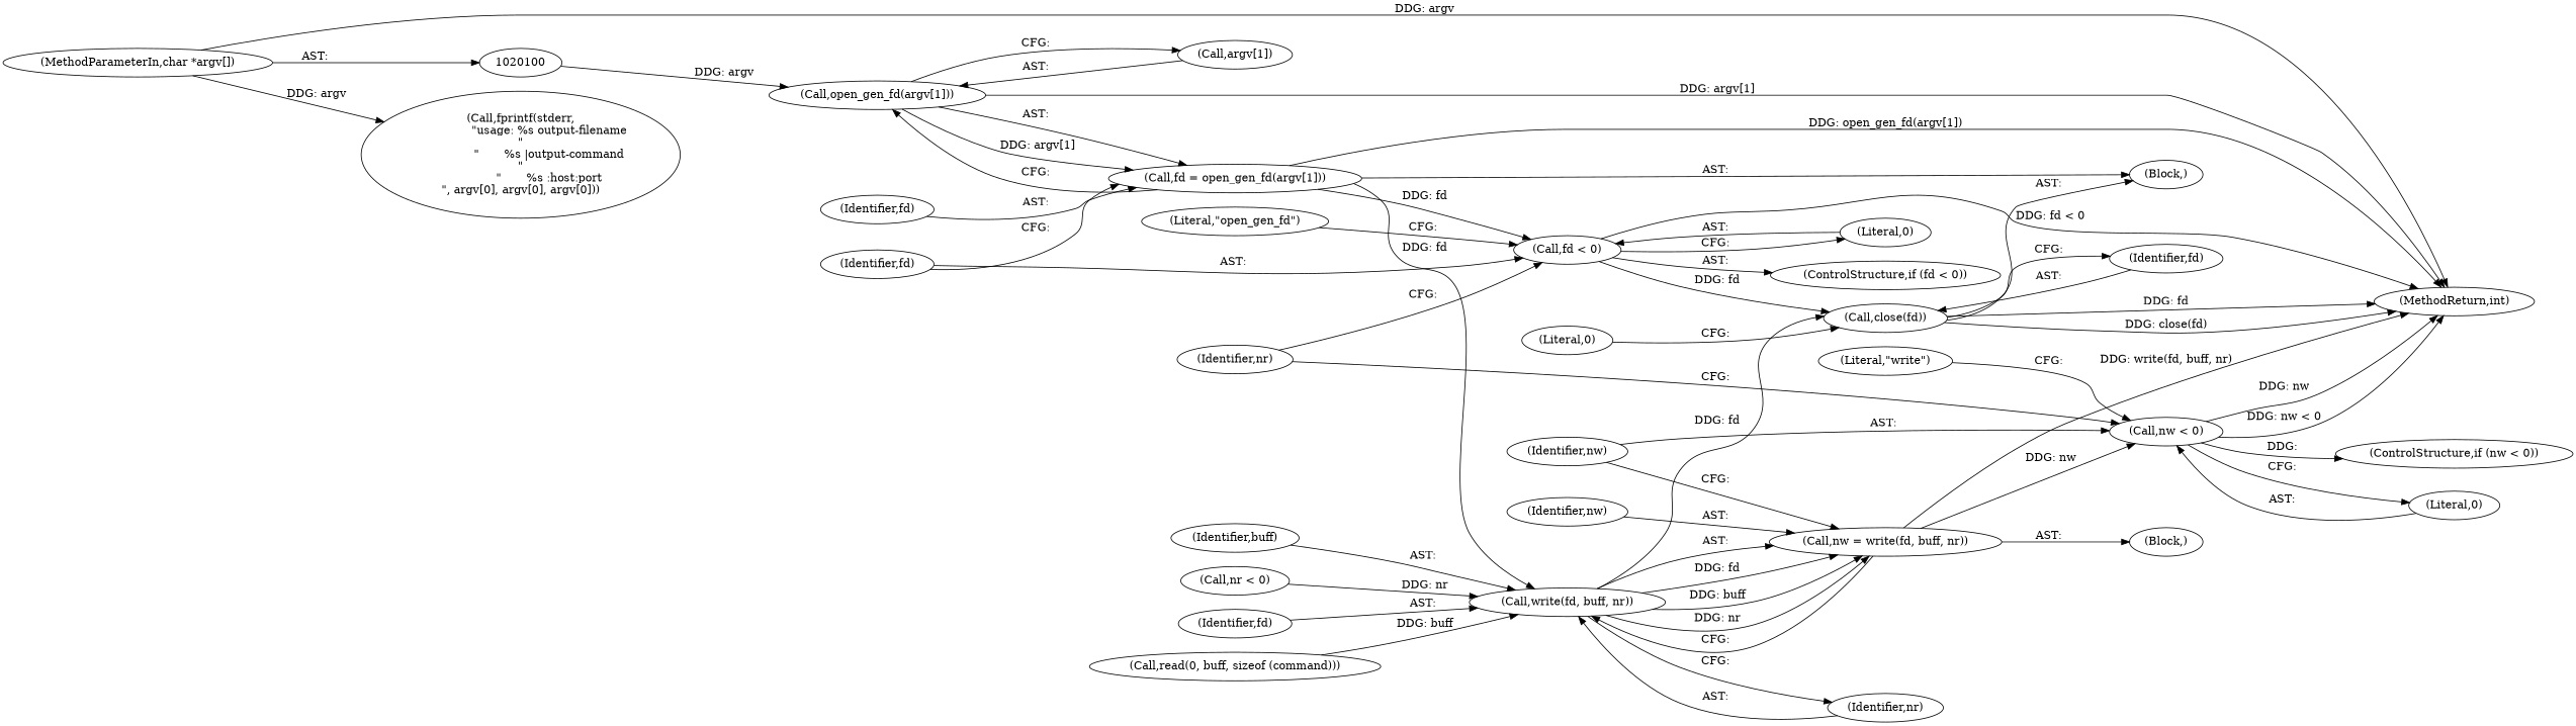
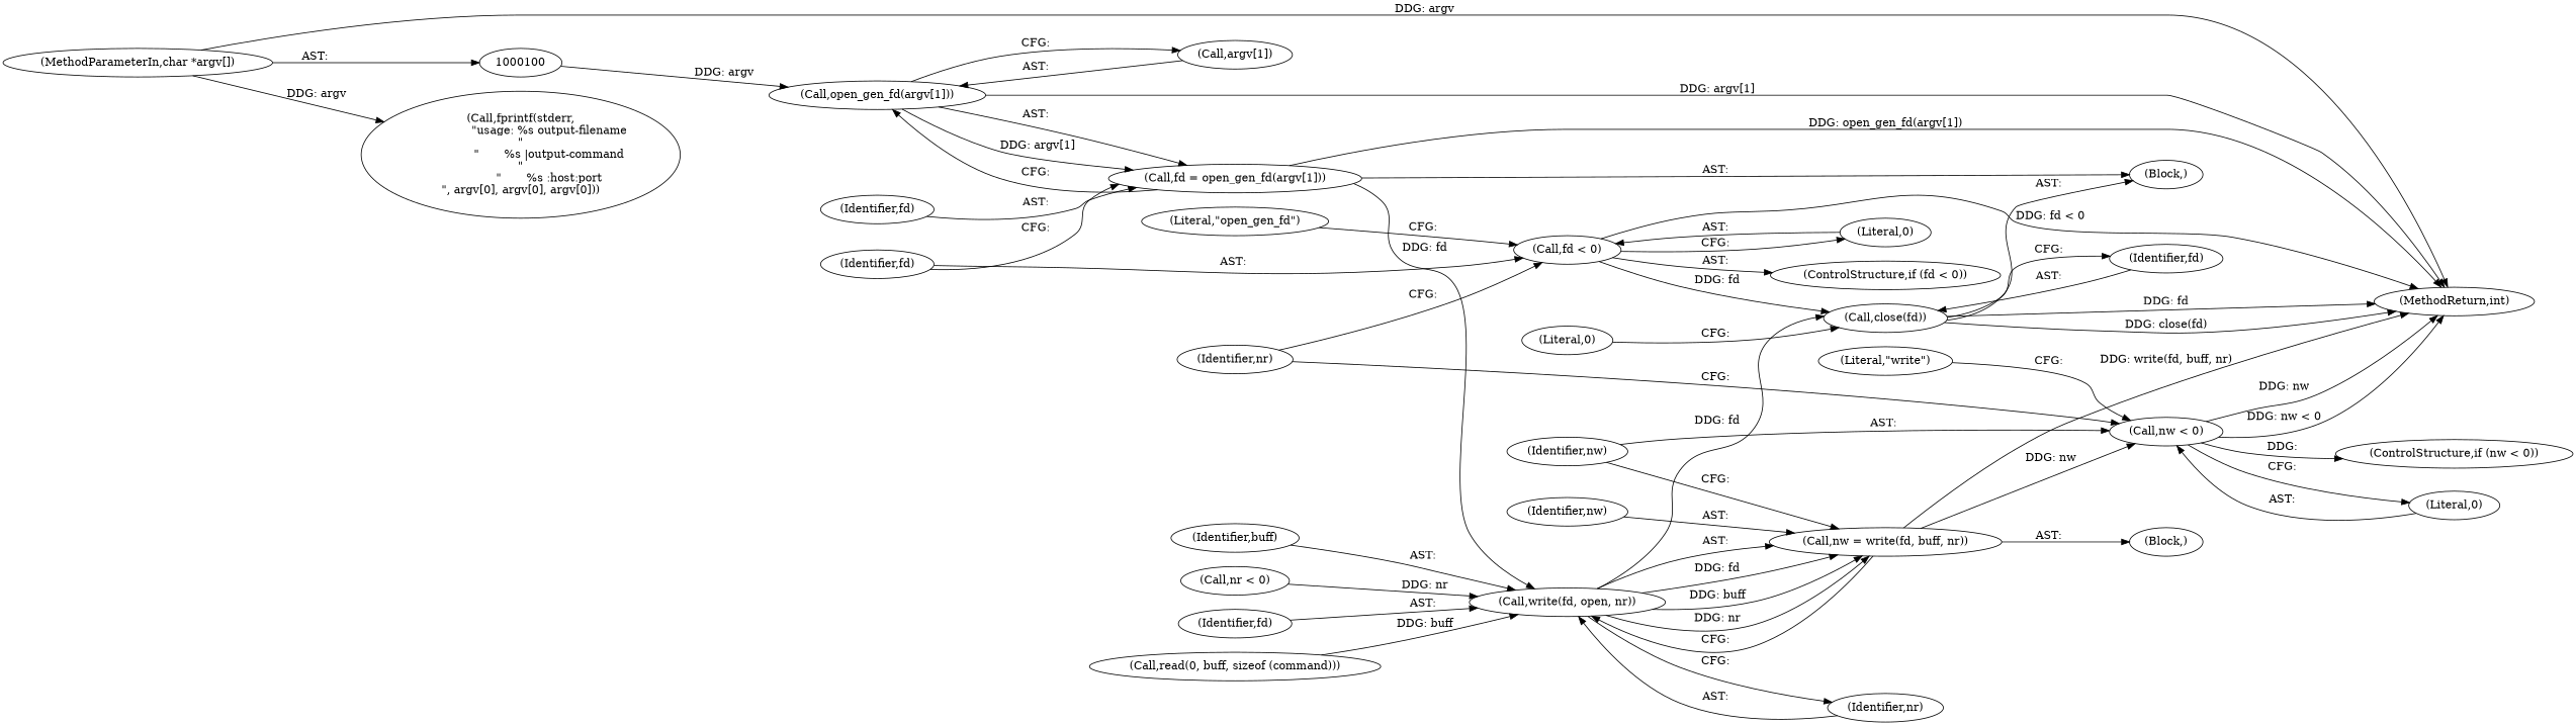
  digraph {
    rankdir=LR
    n1 [label="(Call,open_gen_fd(argv[1]))"]
    n2 [label="(Call,fd = open_gen_fd(argv[1]))"]
    n3 [label="(Call,argv[1])"]
    n4 [label="(MethodReturn,int)"]
    n5 [label="(Call,fd < 0)"]
    n6 [label="(Block,)"]
-   n7 [label="(Call,write(fd, buff, nr))"]
+   n7 [label="(Call,write(fd, open, nr))"]
    n8 [label="(MethodParameterIn,char *argv[])"]
    n9 [label="(Call,fprintf(stderr,\n                \"usage: %s output-filename\n\"\n                \"       %s |output-command\n\"\n                \"       %s :host:port\n\", argv[0], argv[0], argv[0]))"]
-   1000100 [label=1020100]
+   1000100
    n11 [label="(Call,close(fd))"]
    n12 [label="(ControlStructure,if (fd < 0))"]
    n13 [label="(Literal,0)"]
    n14 [label="(Call,nw = write(fd, buff, nr))"]
    n15 [label="(Identifier,nr)"]
    n16 [label="(Identifier,fd)"]
    n17 [label="(Call,nw < 0)"]
    n18 [label="(Block,)"]
    n19 [label="(Literal,0)"]
    n20 [label="(ControlStructure,if (nw < 0))"]
    n21 [label="(Literal,0)"]
    n22 [label="(Literal,\"write\")"]
    n23 [label="(Identifier,nr)"]
    n24 [label="(Call,read(0, buff, sizeof (command)))"]
    n25 [label="(Identifier,nw)"]
    n26 [label="(Identifier,buff)"]
    n27 [label="(Identifier,nw)"]
    n28 [label="(Identifier,fd)"]
    n29 [label="(Literal,\"open_gen_fd\")"]
    n30 [label="(Call,nr < 0)"]
    n31 [label="(Identifier,fd)"]
    n32 [label="(Identifier,fd)"]
    n1 -> n2 [label="AST: "]
    n1 -> n2 [label="DDG: argv[1]"]
    n1 -> n3 [label="CFG: "]
    n1 -> n4 [label="DDG: argv[1]"]
    n2 -> n1 [label="CFG: "]
    n2 -> n4 [label="DDG: open_gen_fd(argv[1])"]
-   n2 -> n5 [label="DDG: fd"]
    n2 -> n6 [label="AST: "]
    n2 -> n7 [label="DDG: fd"]
    n3 -> n1 [label="AST: "]
    n5 -> n4 [label="DDG: fd < 0"]
    n5 -> n11 [label="DDG: fd"]
    n5 -> n12 [label="AST: "]
    n5 -> n13 [label="CFG: "]
    n7 -> n11 [label="DDG: fd"]
    n7 -> n14 [label="AST: "]
    n7 -> n14 [label="DDG: fd"]
    n7 -> n14 [label="DDG: buff"]
    n7 -> n14 [label="DDG: nr"]
    n7 -> n15 [label="CFG: "]
    n8 -> n4 [label="DDG: argv"]
    n8 -> n9 [label="DDG: argv"]
    n8 -> 1000100 [label="AST: "]
    1000100 -> n1 [label="DDG: argv"]
    n11 -> n4 [label="DDG: close(fd)"]
    n11 -> n4 [label="DDG: fd"]
    n11 -> n6 [label="AST: "]
    n11 -> n16 [label="CFG: "]
    n13 -> n5 [label="AST: "]
    n14 -> n4 [label="DDG: write(fd, buff, nr)"]
    n14 -> n7 [label="CFG: "]
    n14 -> n17 [label="DDG: nw"]
    n14 -> n18 [label="AST: "]
    n15 -> n7 [label="AST: "]
    n16 -> n11 [label="AST: "]
    n17 -> n4 [label="DDG: nw < 0"]
    n17 -> n4 [label="DDG: nw"]
    n17 -> n19 [label="CFG: "]
    n17 -> n20 [label="DDG: "]
    n19 -> n17 [label="AST: "]
    n21 -> n11 [label="CFG: "]
    n22 -> n17 [label="CFG: "]
    n23 -> n5 [label="CFG: "]
    n23 -> n17 [label="CFG: "]
    n24 -> n7 [label="DDG: buff"]
    n25 -> n14 [label="AST: "]
    n26 -> n7 [label="AST: "]
    n27 -> n14 [label="CFG: "]
    n27 -> n17 [label="AST: "]
    n28 -> n2 [label="CFG: "]
    n28 -> n5 [label="AST: "]
    n29 -> n5 [label="CFG: "]
    n30 -> n7 [label="DDG: nr"]
    n31 -> n7 [label="AST: "]
    n32 -> n2 [label="AST: "]
  }
